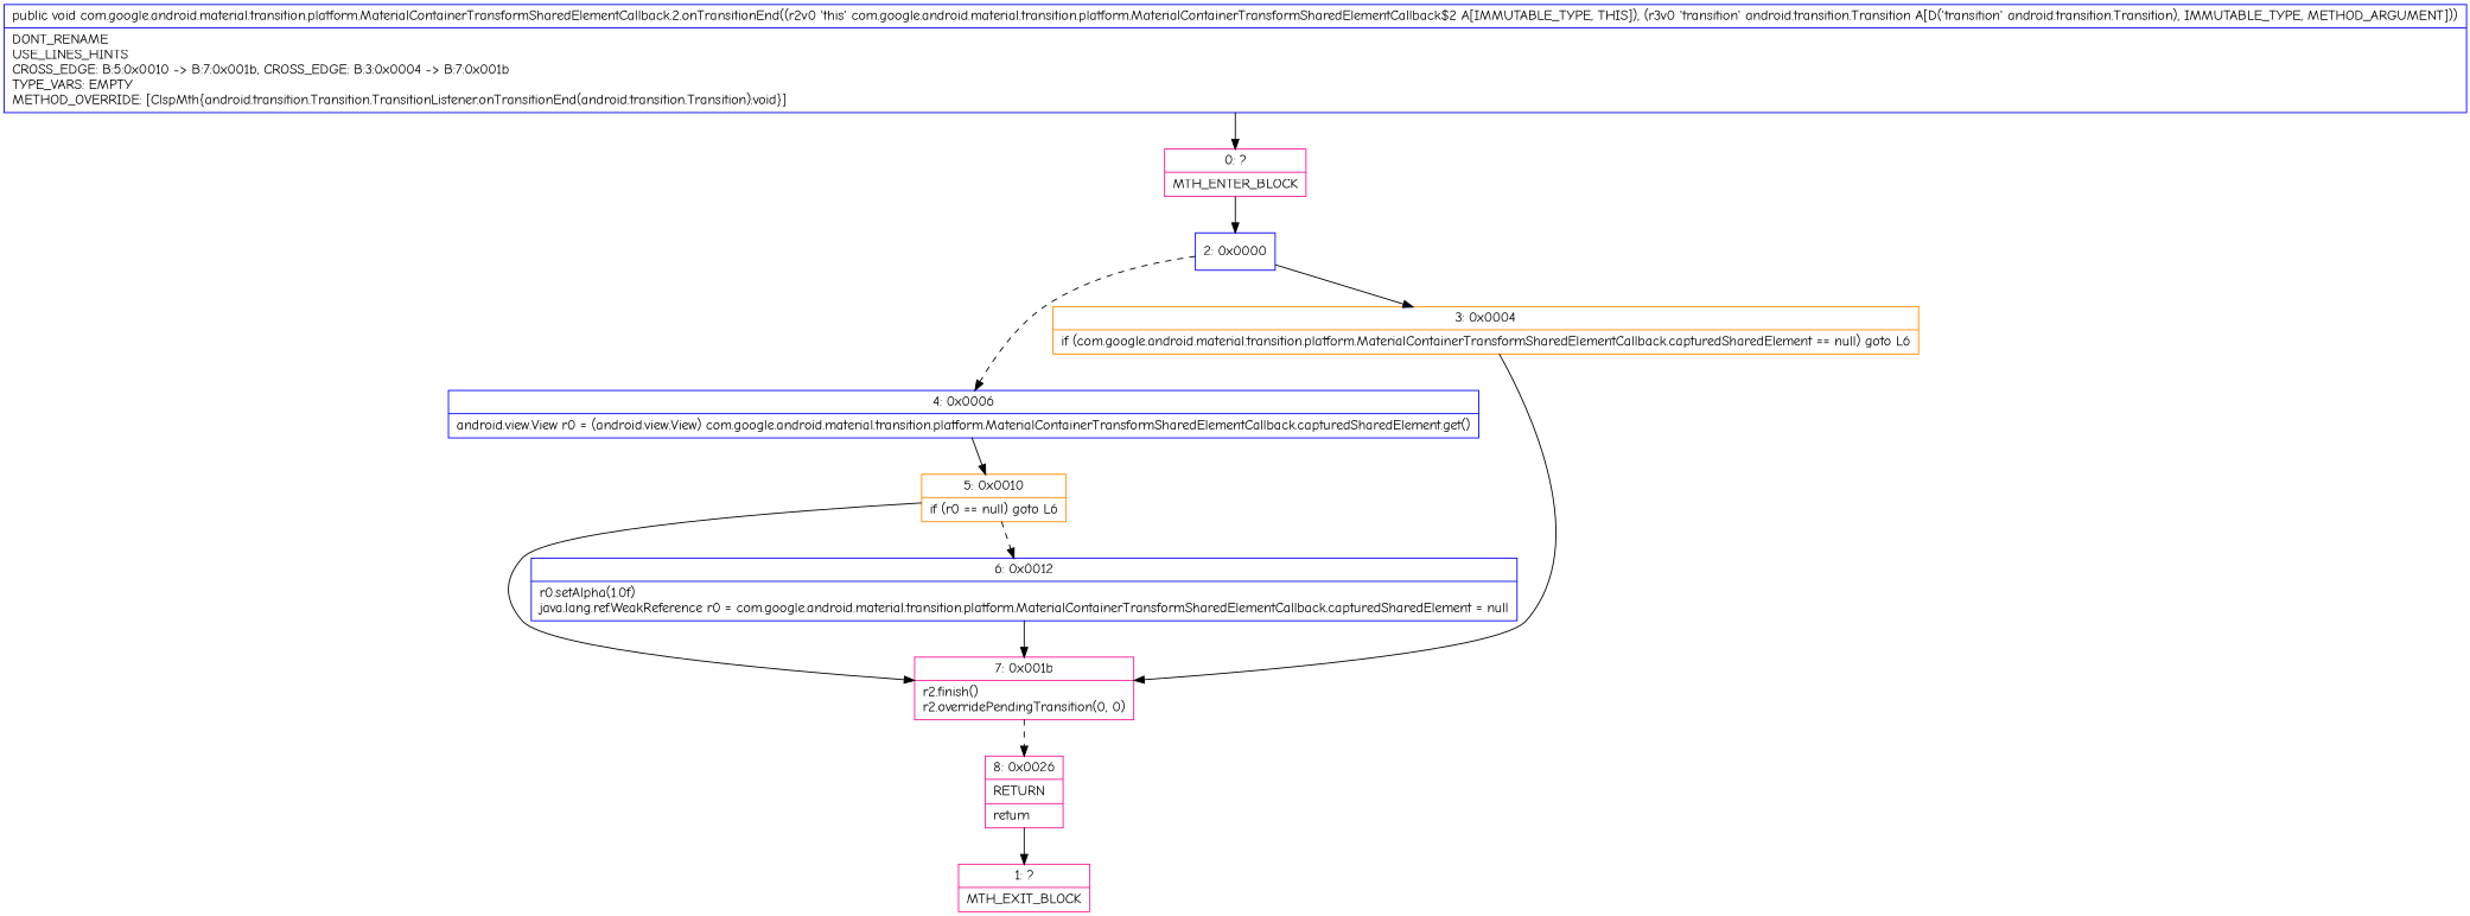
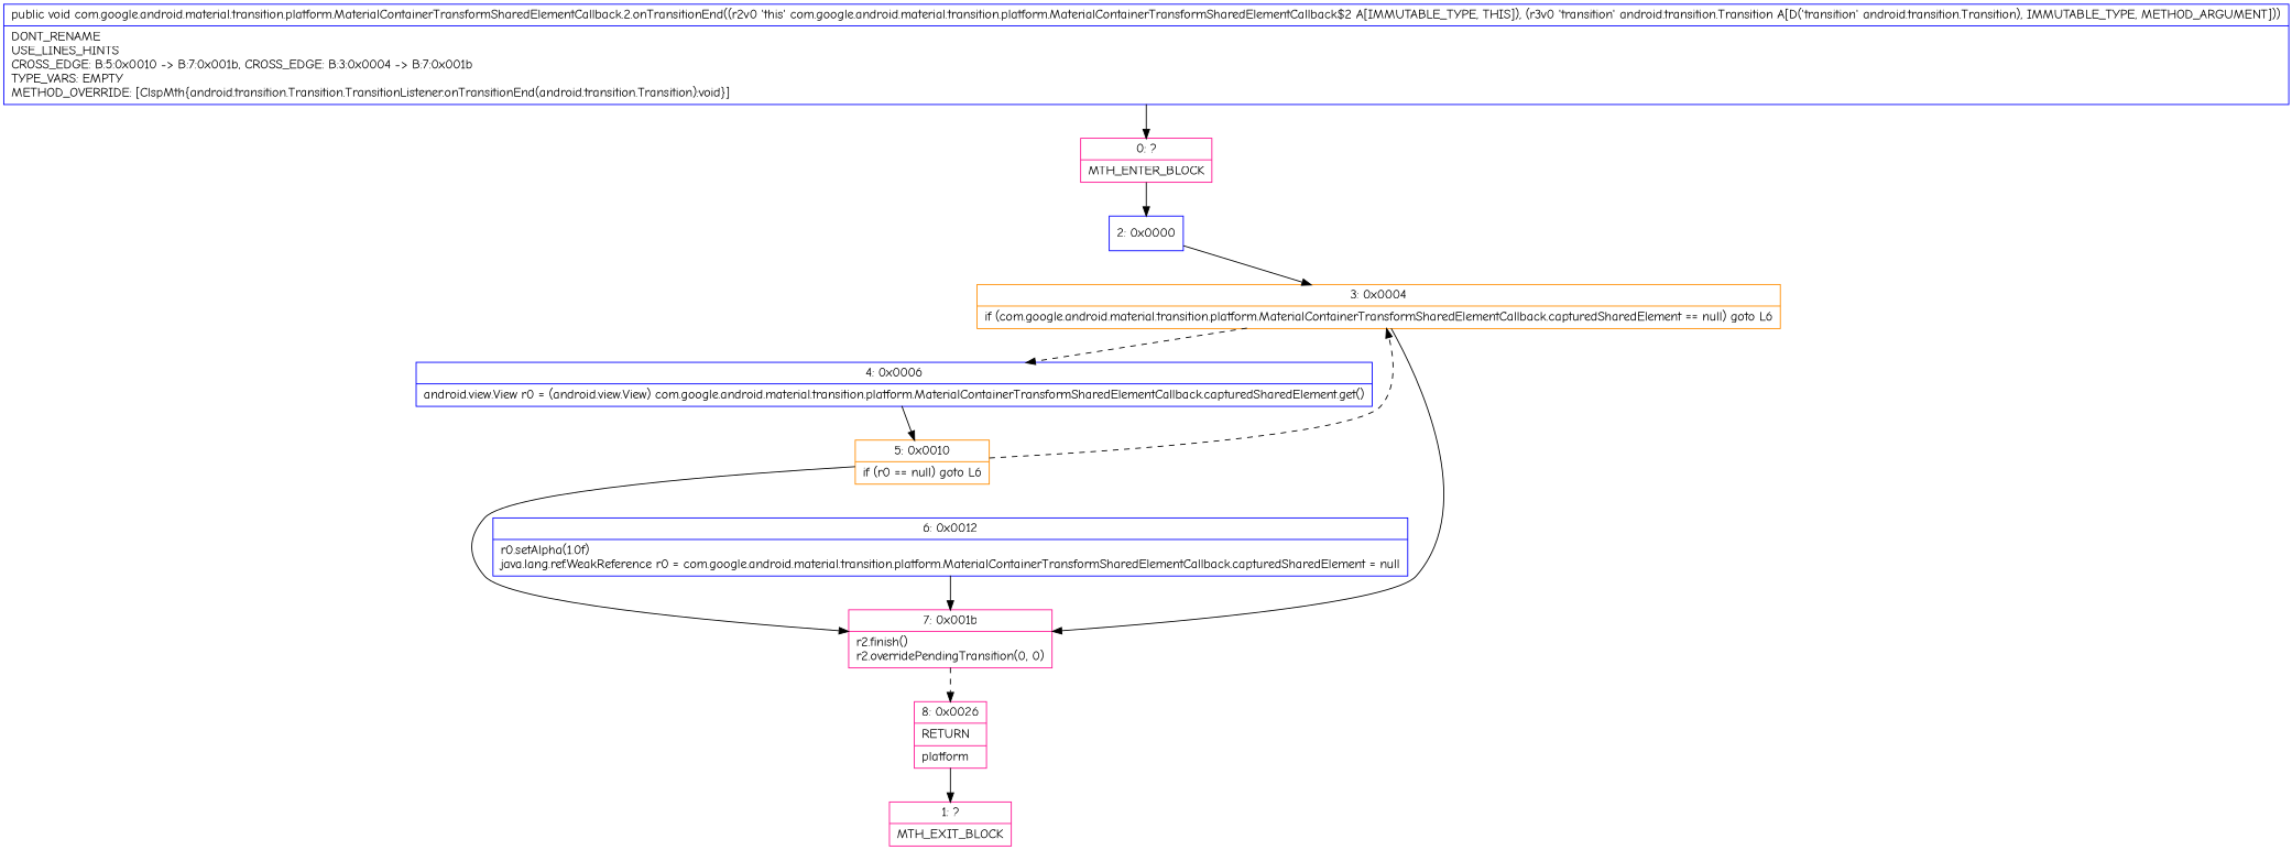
  digraph {
    fontname="Comic Neue"
    node [color=deeppink fontname="Comic Neue" shape=record]
    edge [fontname="Comic Neue"]
    n1 [label="{0\:\ ?|MTH_ENTER_BLOCK\l}"]
    n2 [color=blue label="{2\:\ 0x0000}"]
    n3 [color=darkorange label="{3\:\ 0x0004|if (com.google.android.material.transition.platform.MaterialContainerTransformSharedElementCallback.capturedSharedElement == null) goto L6\l}"]
    n4 [color=blue label="{4\:\ 0x0006|android.view.View r0 = (android.view.View) com.google.android.material.transition.platform.MaterialContainerTransformSharedElementCallback.capturedSharedElement.get()\l}"]
    n5 [label="{7\:\ 0x001b|r2.finish()\lr2.overridePendingTransition(0, 0)\l}"]
    n6 [color=darkorange label="{5\:\ 0x0010|if (r0 == null) goto L6\l}"]
-   n7 [label="{8\:\ 0x0026|RETURN\l|return\l}"]
+   n7 [label="{8\:\ 0x0026|RETURN\l|platform\l}"]
    n8 [color=blue label="{6\:\ 0x0012|r0.setAlpha(1.0f)\ljava.lang.ref.WeakReference r0 = com.google.android.material.transition.platform.MaterialContainerTransformSharedElementCallback.capturedSharedElement = null\l}"]
    n9 [label="{1\:\ ?|MTH_EXIT_BLOCK\l}"]
    n10 [color=blue label="{public void com.google.android.material.transition.platform.MaterialContainerTransformSharedElementCallback.2.onTransitionEnd((r2v0 'this' com.google.android.material.transition.platform.MaterialContainerTransformSharedElementCallback$2 A[IMMUTABLE_TYPE, THIS]), (r3v0 'transition' android.transition.Transition A[D('transition' android.transition.Transition), IMMUTABLE_TYPE, METHOD_ARGUMENT]))  | DONT_RENAME\lUSE_LINES_HINTS\lCROSS_EDGE: B:5:0x0010 \-\> B:7:0x001b, CROSS_EDGE: B:3:0x0004 \-\> B:7:0x001b\lTYPE_VARS: EMPTY\lMETHOD_OVERRIDE: [ClspMth\{android.transition.Transition.TransitionListener.onTransitionEnd(android.transition.Transition):void\}]\l}"]
    n1 -> n2
    n2 -> n3
-   n2 -> n4 [style=dashed]
+   n3 -> n4 [style=dashed]
    n3 -> n5
    n4 -> n6
    n5 -> n7 [style=dashed]
    n6 -> n5
-   n6 -> n8 [style=dashed]
+   n6 -> n3 [style=dashed]
    n7 -> n9
    n8 -> n5
    n10 -> n1
  }
